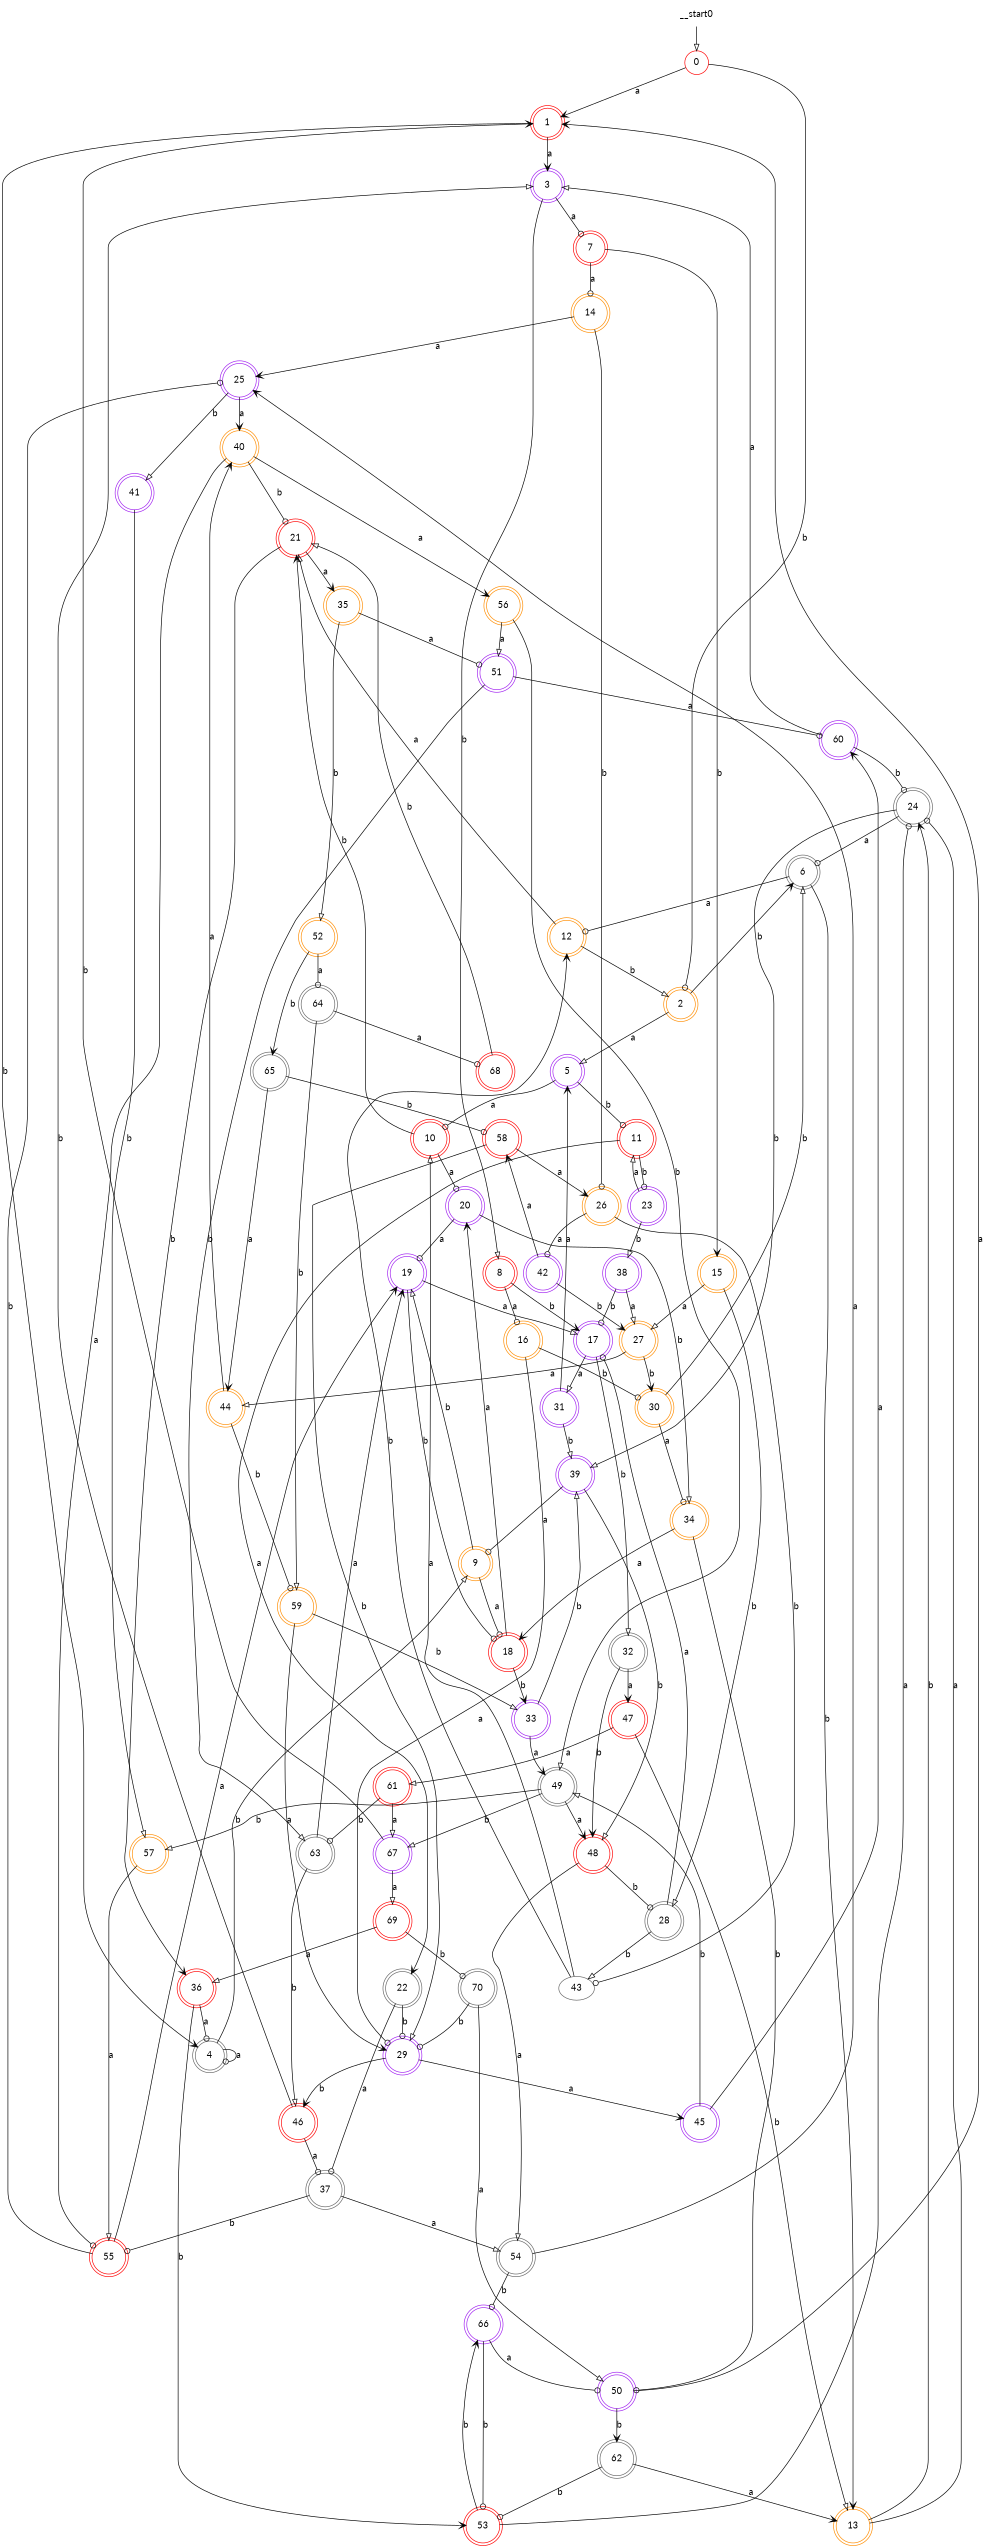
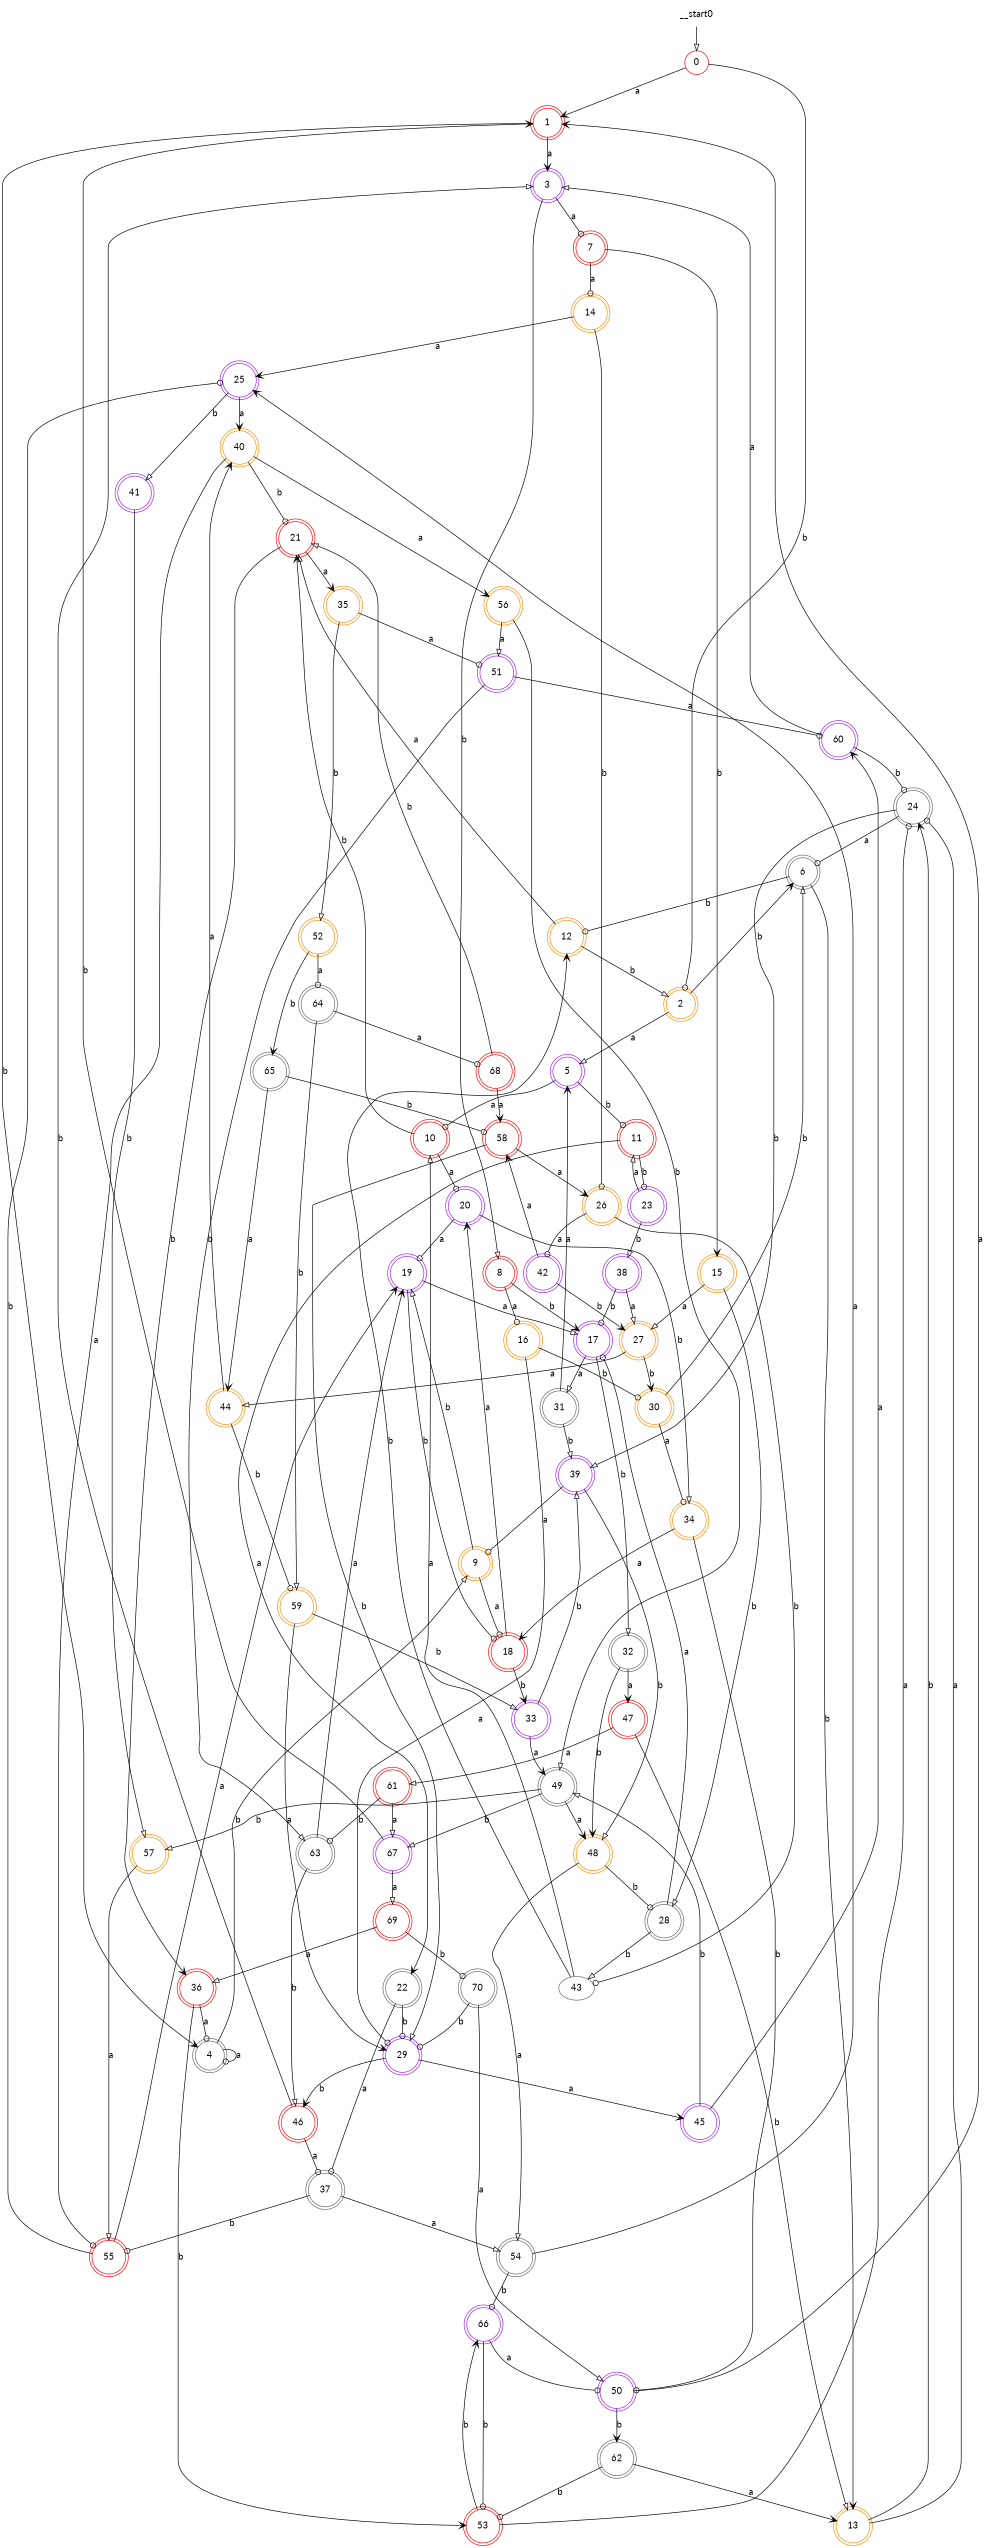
  digraph {
    fontname=Lato
    node [color=darkorange fontname=Lato shape=doublecircle]
    edge [arrowhead=onormal fontname=Lato]
    __start0 [color=gray40 shape=none]
    0 [color=red shape=circle]
    1 [color=red]
    2
    3 [color=purple]
    4 [color=gray40]
    5 [color=purple]
    6 [color=gray40]
    7 [color=red]
    8 [color=red]
    9
    10 [color=red]
    11 [color=red]
    12
    13
    14
    15
    16
    17 [color=purple]
    18 [color=red]
    19 [color=purple]
    20 [color=purple]
    21 [color=red]
    22 [color=gray40]
    23 [color=purple]
    24 [color=gray40]
    25 [color=purple]
    26
    27
    28 [color=gray40]
    29 [color=purple]
    30
-   31 [color=purple]
+   31 [color=gray40]
    32 [color=gray40]
    33 [color=purple]
    34
    35
    36 [color=red]
    37 [color=gray40]
    38 [color=purple]
    39 [color=purple]
    40
    41 [color=purple]
    42 [color=purple]
    43 [color=gray40 shape=""]
    44
    45 [color=purple]
    46 [color=red]
    47 [color=red]
-   48 [color=red]
+   48
    49 [color=gray40]
    50 [color=purple]
    51 [color=purple]
    52
    53 [color=red]
    54 [color=gray40]
    55 [color=red]
    56
    57
    58 [color=red]
    59
    60 [color=purple]
    61 [color=red]
    67 [color=purple]
    62 [color=gray40]
    63 [color=gray40]
    64 [color=gray40]
    65 [color=gray40]
    66 [color=purple]
    68 [color=red]
    69 [color=red]
    70 [color=gray40]
    __start0 -> 0
    0 -> 1 [arrowhead=vee label=a]
    0 -> 2 [arrowhead=odot label=b]
    1 -> 3 [arrowhead=vee label=a]
    1 -> 4 [arrowhead=vee label=b]
    2 -> 5 [label=a]
    2 -> 6 [arrowhead=vee label=b]
    3 -> 7 [arrowhead=odot label=a]
    3 -> 8 [label=b]
    4 -> 4 [arrowhead=odot label=a]
    4 -> 9 [label=b]
    5 -> 10 [arrowhead=odot label=a]
    5 -> 11 [arrowhead=odot label=b]
-   6 -> 12 [arrowhead=odot label=a]
+   6 -> 12 [arrowhead=odot label=b]
    6 -> 13 [arrowhead=vee label=b]
    7 -> 14 [arrowhead=odot label=a]
    7 -> 15 [arrowhead=vee label=b]
    8 -> 16 [arrowhead=odot label=a]
    8 -> 17 [arrowhead=vee label=b]
    9 -> 18 [arrowhead=odot label=a]
    9 -> 19 [label=b]
    10 -> 20 [arrowhead=odot label=a]
    10 -> 21 [arrowhead=vee label=b]
    11 -> 22 [arrowhead=vee label=a]
    11 -> 23 [arrowhead=odot label=b]
    12 -> 2 [label=b]
    12 -> 21 [label=a]
    13 -> 24 [arrowhead=odot label=a]
    13 -> 24 [arrowhead=vee label=b]
    14 -> 25 [arrowhead=vee label=a]
    14 -> 26 [arrowhead=odot label=b]
    15 -> 27 [label=a]
    15 -> 28 [label=b]
    16 -> 29 [arrowhead=odot label=a]
    16 -> 30 [arrowhead=odot label=b]
    17 -> 31 [label=a]
    17 -> 32 [label=b]
    18 -> 20 [arrowhead=vee label=a]
    18 -> 33 [arrowhead=vee label=b]
    19 -> 17 [label=a]
    19 -> 18 [arrowhead=odot label=b]
    20 -> 19 [arrowhead=odot label=a]
    20 -> 34 [label=b]
    21 -> 35 [arrowhead=vee label=a]
    21 -> 36 [arrowhead=vee label=b]
    22 -> 29 [arrowhead=odot label=b]
    22 -> 37 [arrowhead=odot label=a]
    23 -> 11 [label=a]
    23 -> 38 [label=b]
    24 -> 6 [arrowhead=odot label=a]
    24 -> 39 [label=b]
    25 -> 40 [arrowhead=vee label=a]
    25 -> 41 [label=b]
    26 -> 42 [arrowhead=odot label=a]
    26 -> 43 [arrowhead=odot label=b]
    27 -> 30 [arrowhead=vee label=b]
    27 -> 44 [label=a]
    28 -> 17 [arrowhead=odot label=a]
    28 -> 43 [label=b]
    29 -> 45 [arrowhead=vee label=a]
    29 -> 46 [arrowhead=vee label=b]
    30 -> 6 [label=b]
    30 -> 34 [arrowhead=odot label=a]
    31 -> 5 [arrowhead=vee label=a]
    31 -> 39 [label=b]
    32 -> 47 [arrowhead=vee label=a]
    32 -> 48 [arrowhead=vee label=b]
    33 -> 39 [label=b]
    33 -> 49 [arrowhead=vee label=a]
    34 -> 18 [arrowhead=vee label=a]
    34 -> 50 [arrowhead=odot label=b]
    35 -> 51 [arrowhead=odot label=a]
    35 -> 52 [label=b]
    36 -> 4 [arrowhead=odot label=a]
    36 -> 53 [arrowhead=vee label=b]
    37 -> 54 [label=a]
    37 -> 55 [arrowhead=odot label=b]
    38 -> 17 [arrowhead=odot label=b]
    38 -> 27 [label=a]
    39 -> 9 [arrowhead=odot label=a]
    39 -> 48 [label=b]
    40 -> 21 [arrowhead=odot label=b]
    40 -> 55 [arrowhead=odot label=a]
    40 -> 56 [arrowhead=vee label=a]
    41 -> 57 [label=b]
    42 -> 27 [arrowhead=vee label=b]
    42 -> 58 [arrowhead=vee label=a]
    43 -> 10 [label=a]
    43 -> 12 [arrowhead=vee label=b]
    44 -> 40 [arrowhead=vee label=a]
    44 -> 59 [arrowhead=odot label=b]
    45 -> 49 [label=b]
    45 -> 60 [arrowhead=vee label=a]
    46 -> 3 [label=b]
    46 -> 37 [arrowhead=odot label=a]
    47 -> 13 [label=b]
    47 -> 61 [label=a]
    48 -> 28 [arrowhead=odot label=b]
    48 -> 54 [label=a]
    49 -> 48 [arrowhead=vee label=a]
    49 -> 57 [label=b]
    49 -> 67 [label=b]
    50 -> 1 [arrowhead=vee label=a]
    50 -> 62 [arrowhead=vee label=b]
    51 -> 60 [arrowhead=odot label=a]
    51 -> 63 [label=b]
    52 -> 64 [arrowhead=odot label=a]
    52 -> 65 [arrowhead=vee label=b]
    53 -> 24 [arrowhead=odot label=a]
    53 -> 66 [arrowhead=vee label=b]
    54 -> 25 [arrowhead=vee label=a]
    54 -> 66 [arrowhead=odot label=b]
    55 -> 19 [arrowhead=vee label=a]
    55 -> 25 [arrowhead=odot label=b]
    56 -> 49 [label=b]
    56 -> 51 [label=a]
    57 -> 55 [label=a]
    58 -> 26 [arrowhead=vee label=a]
    58 -> 29 [label=b]
    59 -> 29 [arrowhead=vee label=a]
    59 -> 33 [label=b]
    60 -> 3 [label=a]
    60 -> 24 [arrowhead=odot label=b]
    61 -> 67 [label=a]
    61 -> 63 [arrowhead=odot label=b]
    67 -> 1 [arrowhead=vee label=b]
    67 -> 69 [label=a]
    62 -> 13 [arrowhead=vee label=a]
    62 -> 53 [arrowhead=odot label=b]
    63 -> 19 [arrowhead=vee label=a]
    63 -> 46 [label=b]
    64 -> 59 [label=b]
    64 -> 68 [arrowhead=odot label=a]
    65 -> 44 [arrowhead=vee label=a]
    65 -> 58 [arrowhead=odot label=b]
    66 -> 50 [arrowhead=odot label=a]
    66 -> 53 [arrowhead=odot label=b]
    68 -> 21 [label=b]
+   68 -> 58 [arrowhead=vee label=a]
    69 -> 36 [label=a]
    69 -> 70 [arrowhead=odot label=b]
    70 -> 29 [arrowhead=odot label=b]
    70 -> 50 [label=a]
  }
